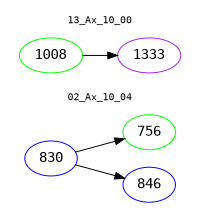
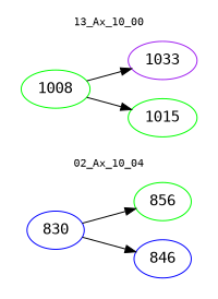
  digraph {
    fontname="DejaVu Sans Mono"
    rankdir=LR
    node [color=green fontname="DejaVu Sans Mono"]
    edge [color=black fontname="DejaVu Sans Mono"]
    n1 [color=blue label=830]
    n2 [color=blue label=846]
-   n3 [label=756]
+   n3 [label=856]
    n4 [label=1008]
-   n6 [color=purple label=1333]
+   n5 [label=1015]
+   n6 [color=purple label=1033]
    subgraph cluster_1 {
      color=white
      fontsize=10
      label="02_Ax_10_04"
      n1
      n2
      n3
    }
    subgraph cluster_2 {
      color=white
      fontsize=10
      label="13_Ax_10_00"
      n4
+     n5
      n6
    }
    n1 -> n2
    n1 -> n3
+   n4 -> n5
    n4 -> n6
  }
